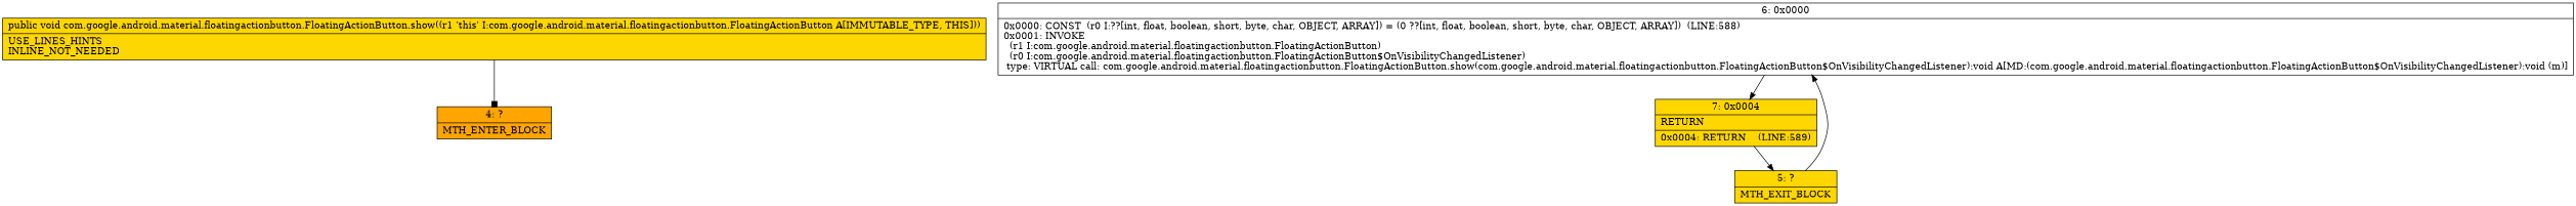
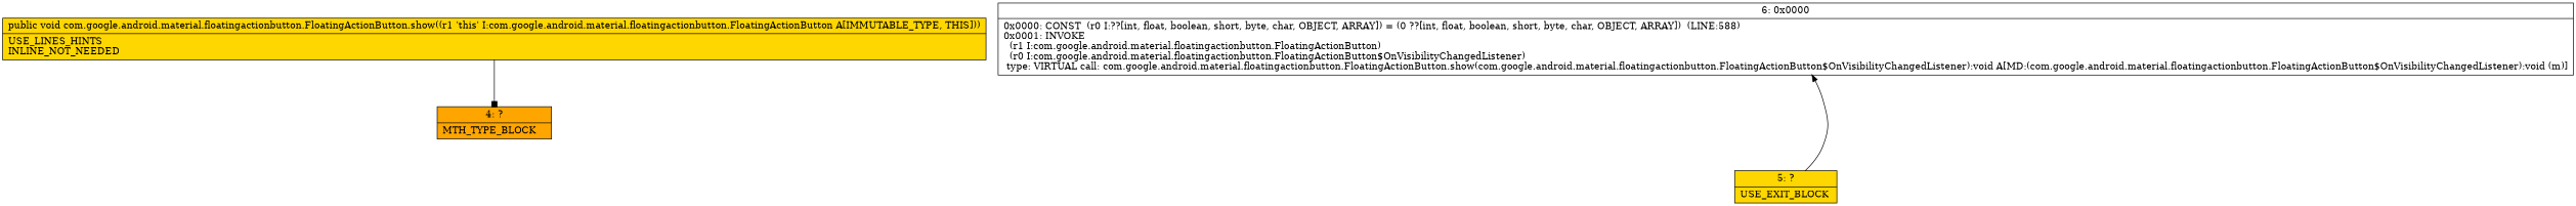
  digraph {
    fontname="DejaVu Serif"
    node [fillcolor=gold fontname="DejaVu Serif" shape=record style=filled]
    edge [arrowhead=normal fontname="DejaVu Serif"]
-   n1 [fillcolor=orange label="{4\:\ ?|MTH_ENTER_BLOCK\l}"]
+   n1 [fillcolor=orange label="{4\:\ ?|MTH_TYPE_BLOCK\l}"]
    n2 [fillcolor=white label="{6\:\ 0x0000|0x0000: CONST  (r0 I:??[int, float, boolean, short, byte, char, OBJECT, ARRAY]) = (0 ??[int, float, boolean, short, byte, char, OBJECT, ARRAY])  (LINE:588)\l0x0001: INVOKE  \l  (r1 I:com.google.android.material.floatingactionbutton.FloatingActionButton)\l  (r0 I:com.google.android.material.floatingactionbutton.FloatingActionButton$OnVisibilityChangedListener)\l type: VIRTUAL call: com.google.android.material.floatingactionbutton.FloatingActionButton.show(com.google.android.material.floatingactionbutton.FloatingActionButton$OnVisibilityChangedListener):void A[MD:(com.google.android.material.floatingactionbutton.FloatingActionButton$OnVisibilityChangedListener):void (m)]\l}"]
-   n3 [label="{7\:\ 0x0004|RETURN\l|0x0004: RETURN    (LINE:589)\l}"]
-   n4 [label="{5\:\ ?|MTH_EXIT_BLOCK\l}"]
+   n4 [label="{5\:\ ?|USE_EXIT_BLOCK\l}"]
    n5 [label="{public void com.google.android.material.floatingactionbutton.FloatingActionButton.show((r1 'this' I:com.google.android.material.floatingactionbutton.FloatingActionButton A[IMMUTABLE_TYPE, THIS]))  | USE_LINES_HINTS\lINLINE_NOT_NEEDED\l}"]
-   n2 -> n3
-   n3 -> n4
    n4 -> n2
    n5 -> n1 [arrowhead=box]
  }
